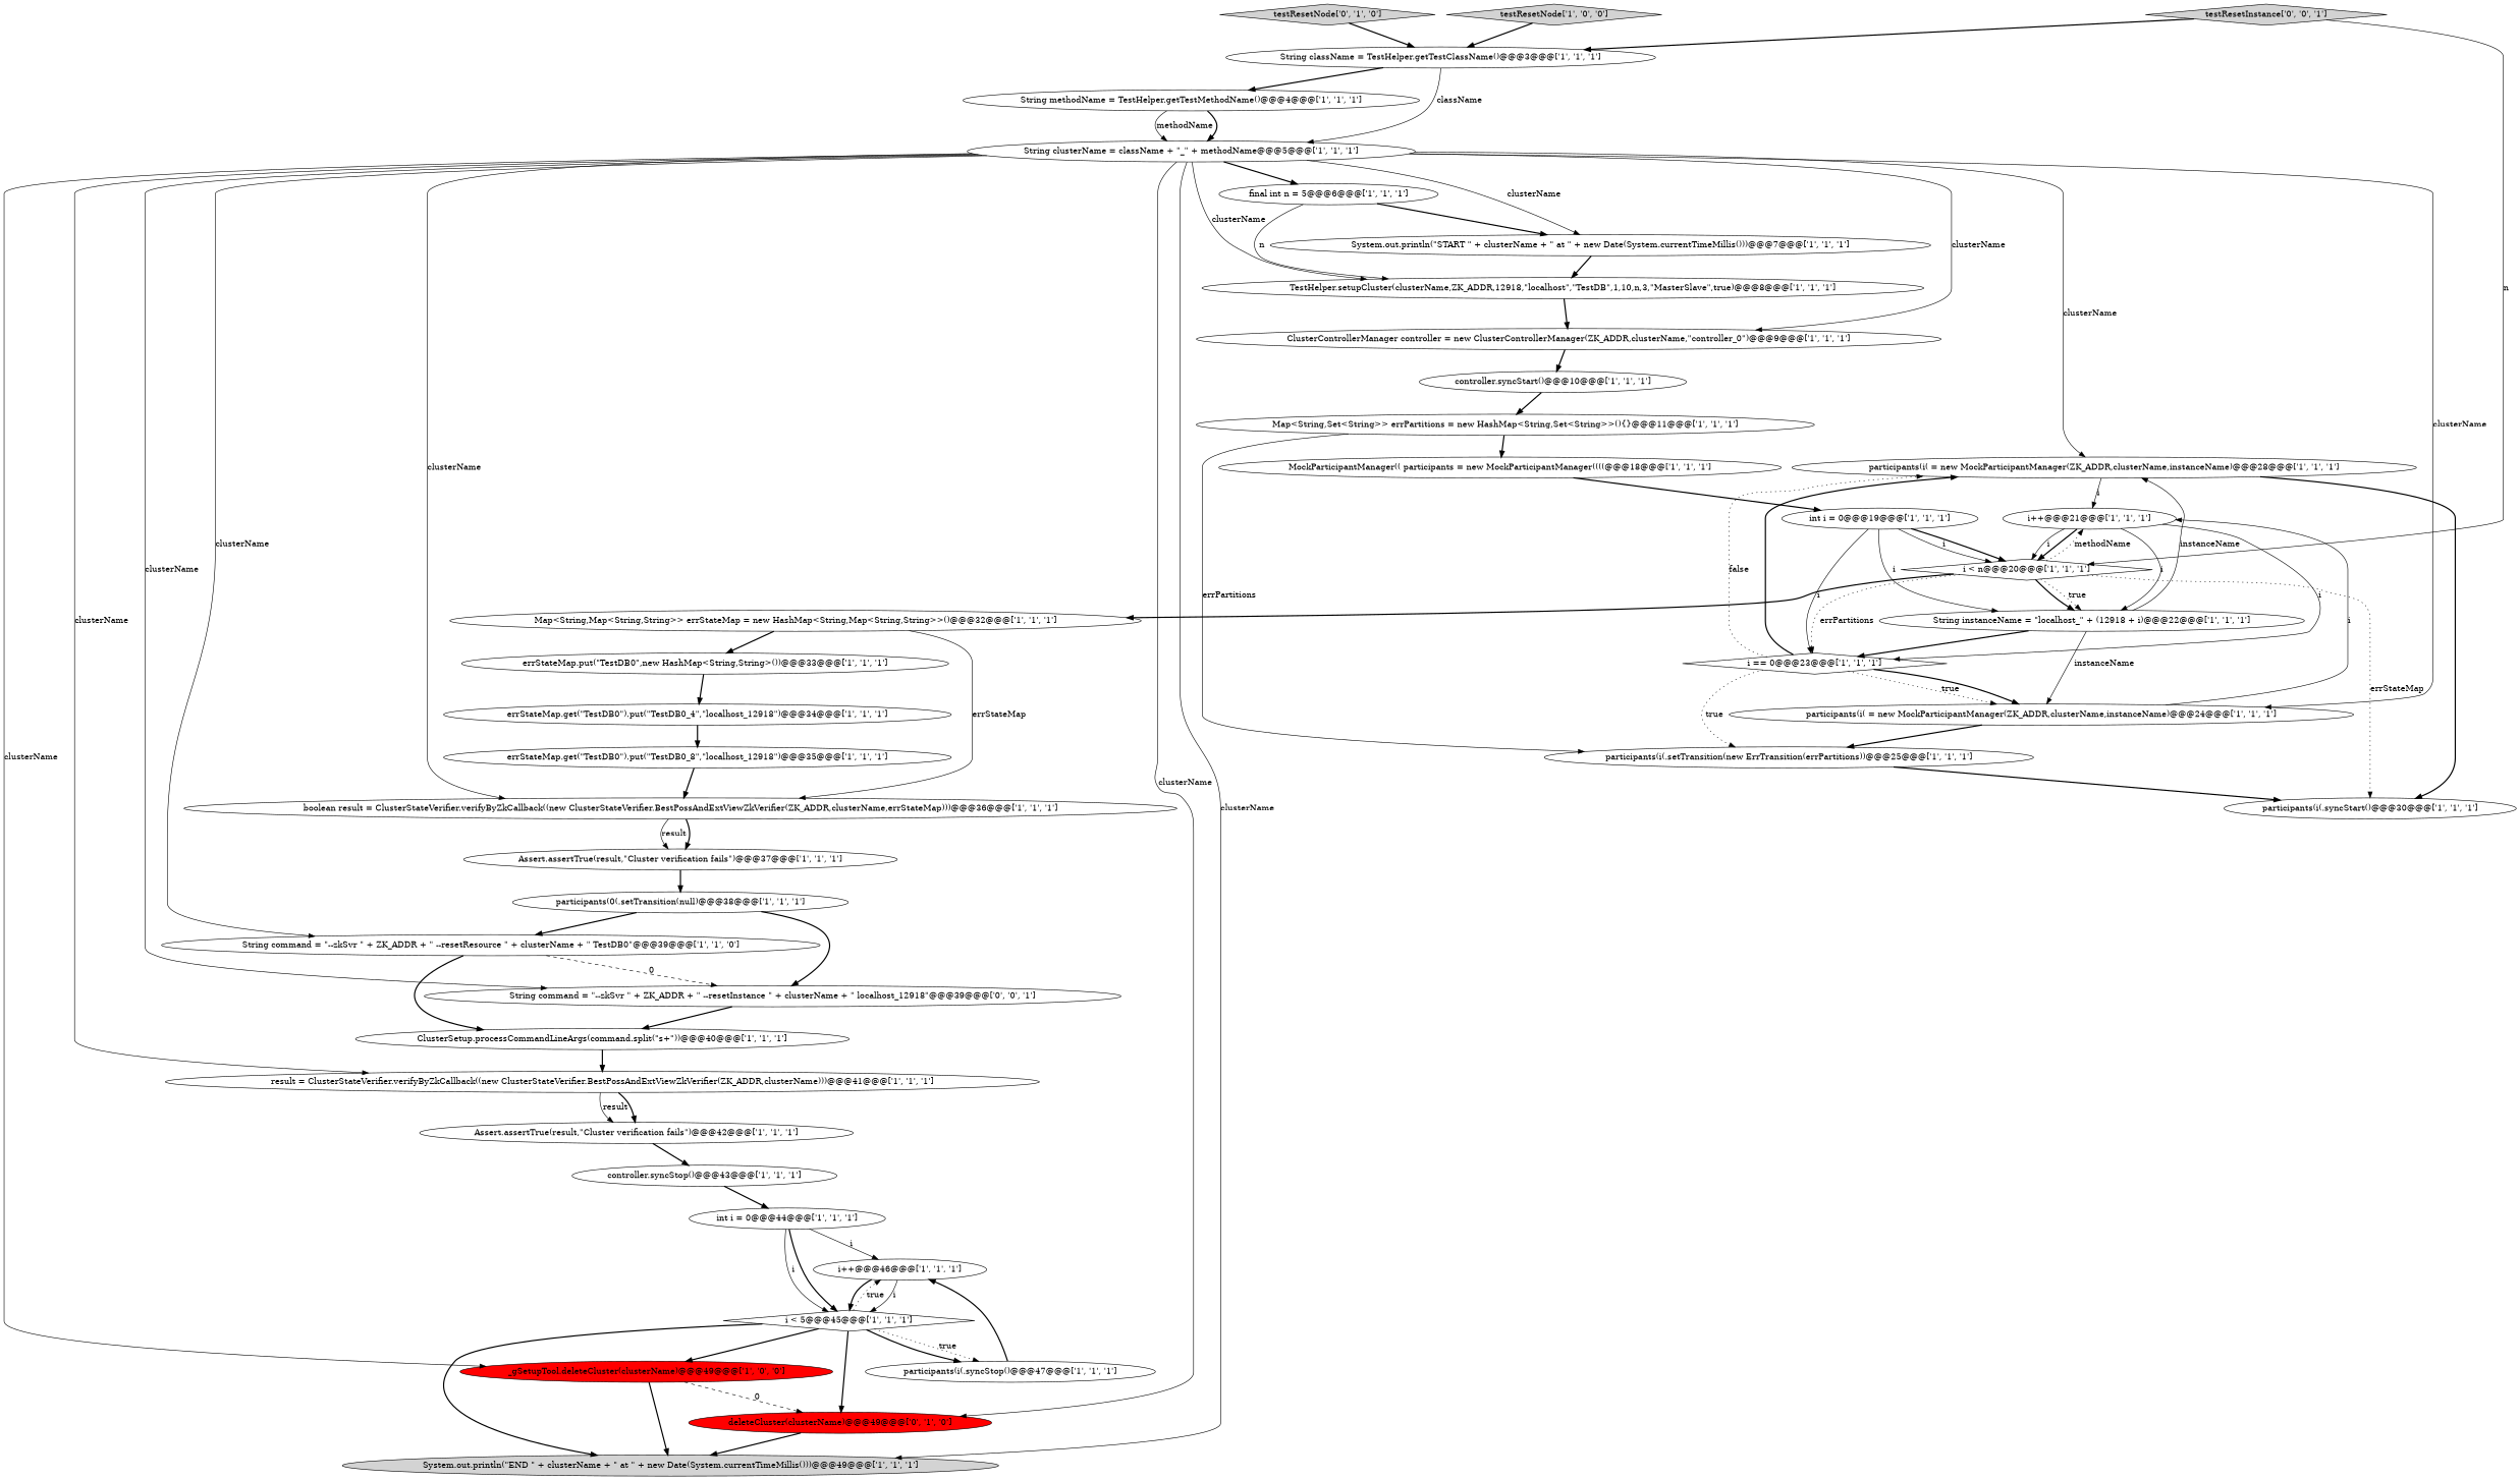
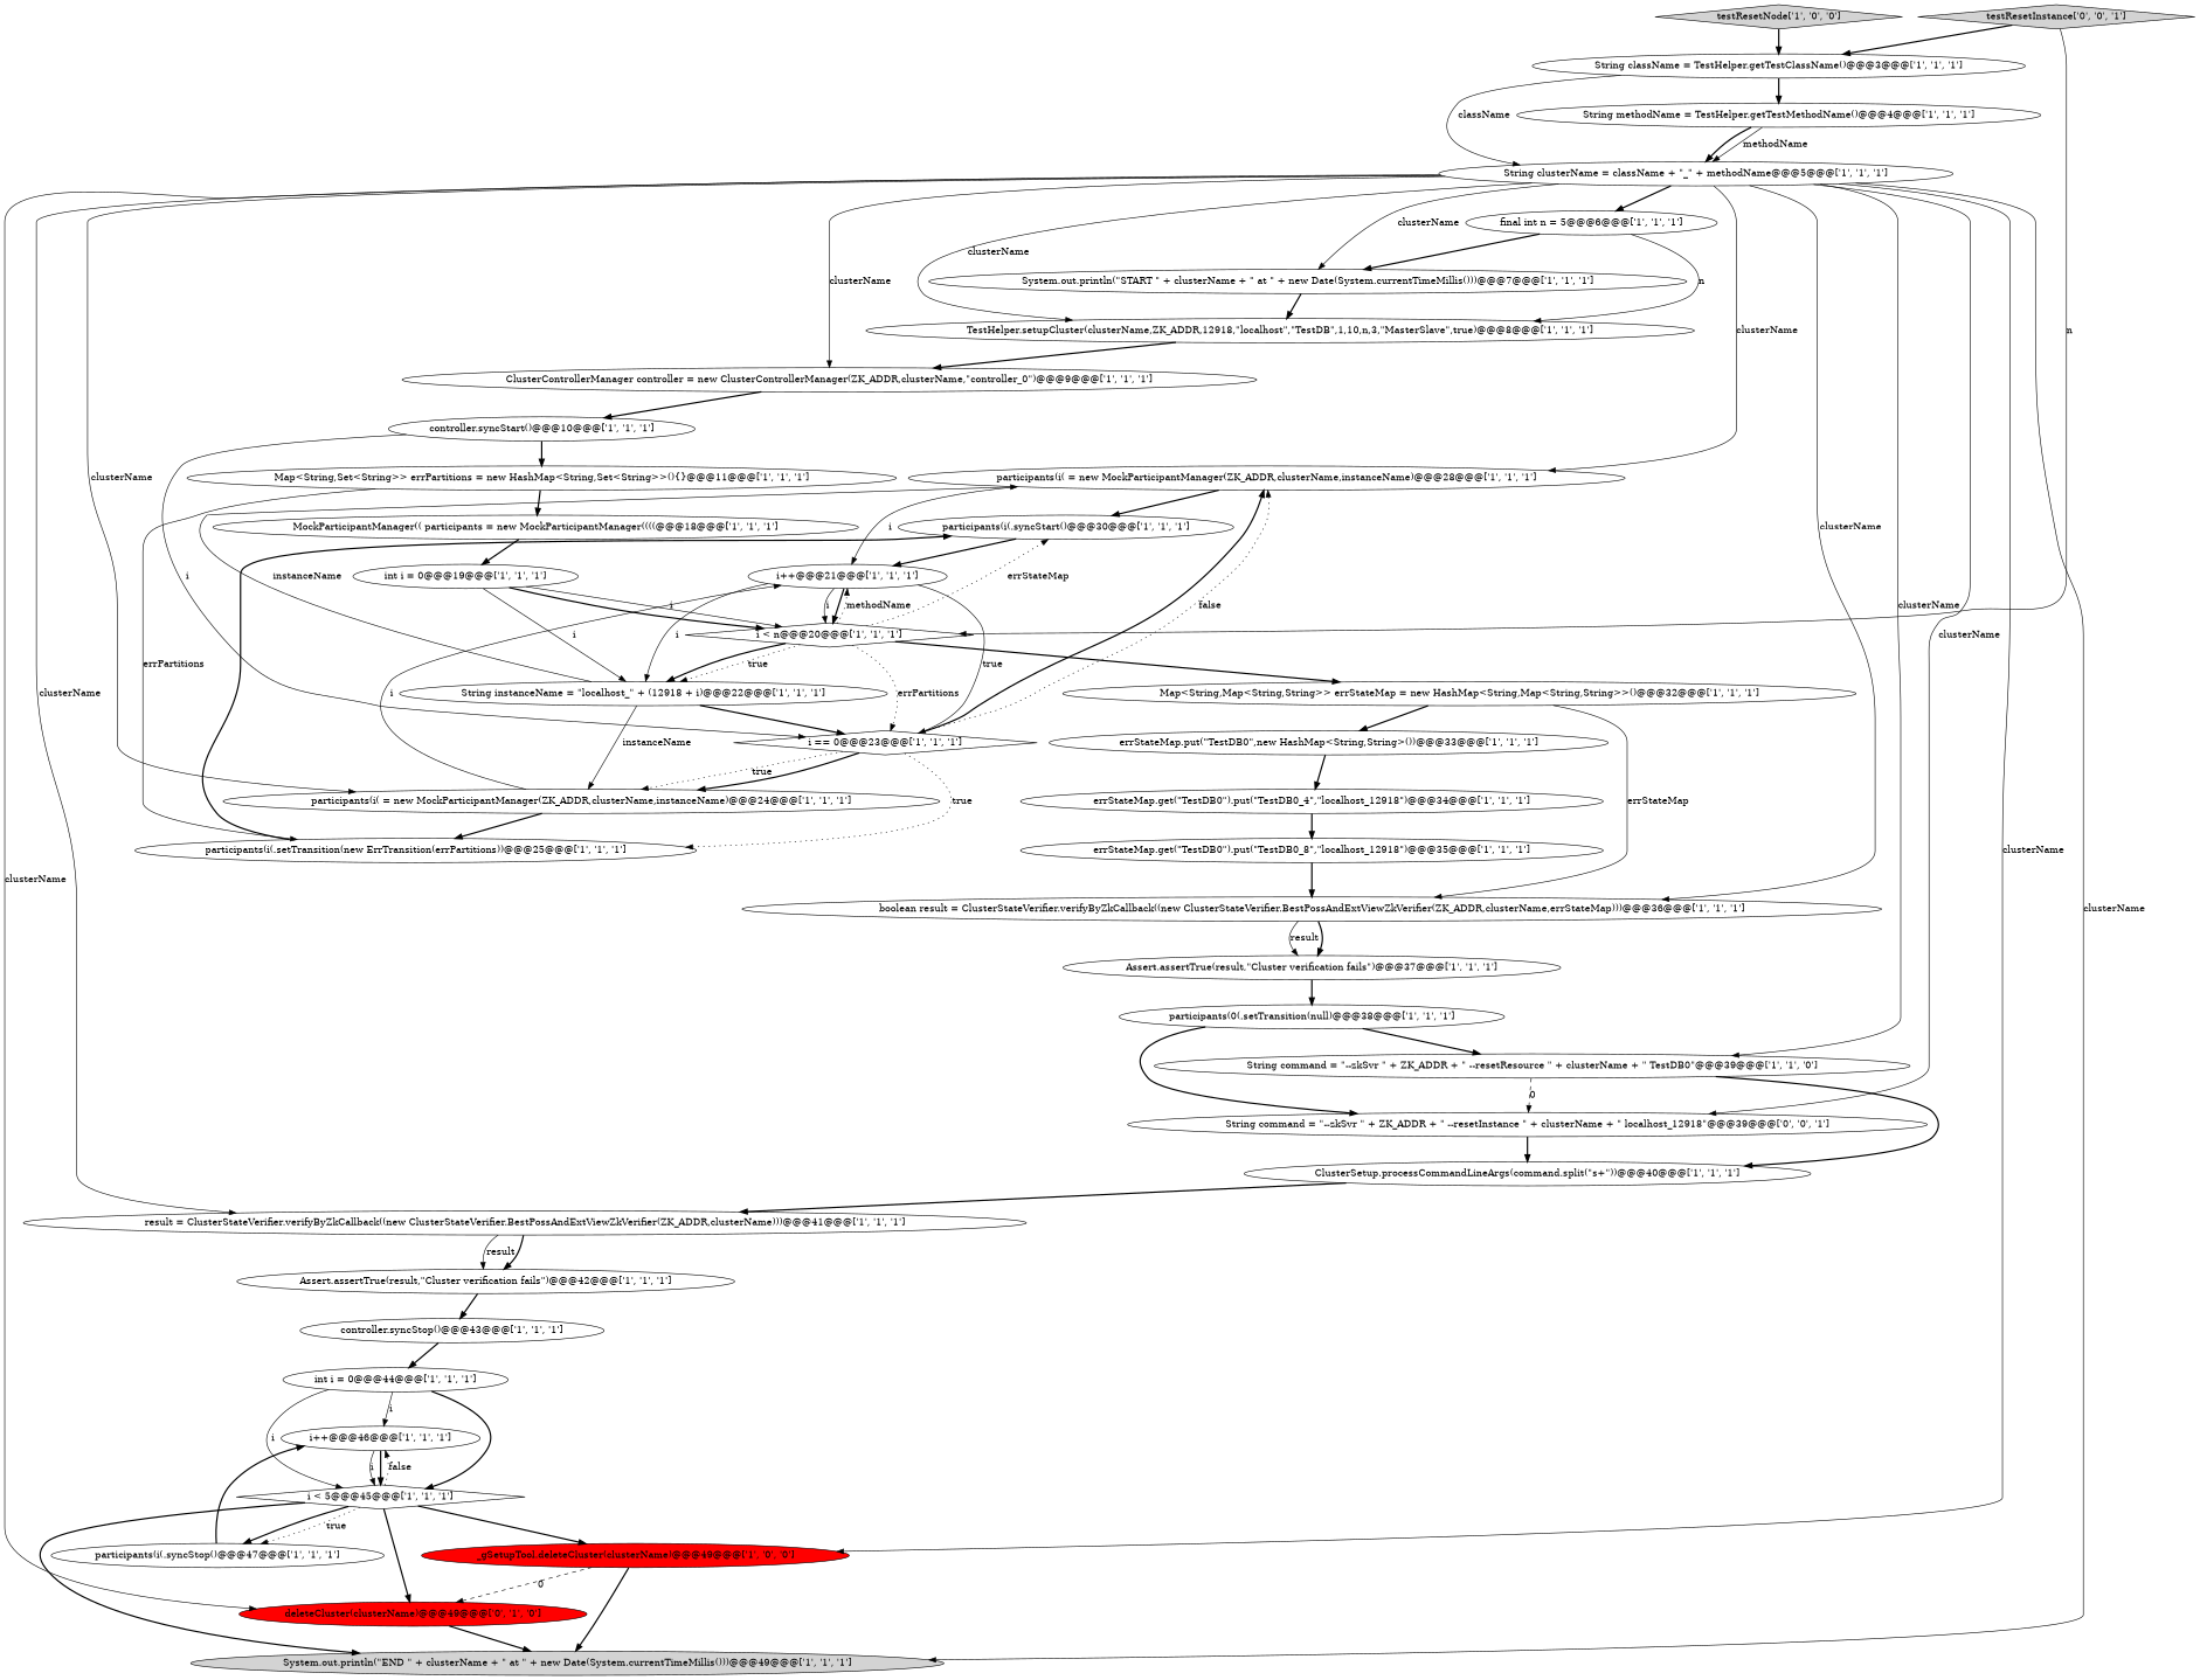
  digraph {
    node [fillcolor=white shape=ellipse style=filled]
    edge [style=bold]
    n1 [label="errStateMap.get(\"TestDB0\").put(\"TestDB0_8\",\"localhost_12918\")@@@35@@@['1', '1', '1']"]
    n2 [label="boolean result = ClusterStateVerifier.verifyByZkCallback((new ClusterStateVerifier.BestPossAndExtViewZkVerifier(ZK_ADDR,clusterName,errStateMap)))@@@36@@@['1', '1', '1']"]
    n3 [label="Assert.assertTrue(result,\"Cluster verification fails\")@@@37@@@['1', '1', '1']"]
-   n4 [fillcolor=lightgray label="testResetNode['0', '1', '0']" shape=diamond]
    n5 [label="String className = TestHelper.getTestClassName()@@@3@@@['1', '1', '1']"]
    n6 [label="String methodName = TestHelper.getTestMethodName()@@@4@@@['1', '1', '1']"]
    n7 [label="String clusterName = className + \"_\" + methodName@@@5@@@['1', '1', '1']"]
    n8 [label="participants(i(.syncStop()@@@47@@@['1', '1', '1']"]
    n9 [label="i++@@@46@@@['1', '1', '1']"]
    n10 [label="i < 5@@@45@@@['1', '1', '1']" shape=diamond]
    n11 [label="Assert.assertTrue(result,\"Cluster verification fails\")@@@42@@@['1', '1', '1']"]
    n12 [label="controller.syncStop()@@@43@@@['1', '1', '1']"]
    n13 [label="int i = 0@@@44@@@['1', '1', '1']"]
    n14 [label="participants(0(.setTransition(null)@@@38@@@['1', '1', '1']"]
    n15 [label="controller.syncStart()@@@10@@@['1', '1', '1']"]
    n16 [label="Map<String,Set<String>> errPartitions = new HashMap<String,Set<String>>(){}@@@11@@@['1', '1', '1']"]
    n17 [label="participants(i(.setTransition(new ErrTransition(errPartitions))@@@25@@@['1', '1', '1']"]
    n18 [label="MockParticipantManager(( participants = new MockParticipantManager((((@@@18@@@['1', '1', '1']"]
    n19 [label="errStateMap.get(\"TestDB0\").put(\"TestDB0_4\",\"localhost_12918\")@@@34@@@['1', '1', '1']"]
    n20 [fillcolor=red label="deleteCluster(clusterName)@@@49@@@['0', '1', '0']"]
    n21 [fillcolor=lightgray label="System.out.println(\"END \" + clusterName + \" at \" + new Date(System.currentTimeMillis()))@@@49@@@['1', '1', '1']"]
    n22 [fillcolor=red label="_gSetupTool.deleteCluster(clusterName)@@@49@@@['1', '0', '0']"]
    n23 [label="participants(i( = new MockParticipantManager(ZK_ADDR,clusterName,instanceName)@@@28@@@['1', '1', '1']"]
    n24 [label="participants(i(.syncStart()@@@30@@@['1', '1', '1']"]
    n25 [label="i++@@@21@@@['1', '1', '1']"]
    n26 [label="i == 0@@@23@@@['1', '1', '1']" shape=diamond]
    n27 [label="String instanceName = \"localhost_\" + (12918 + i)@@@22@@@['1', '1', '1']"]
    n28 [label="i < n@@@20@@@['1', '1', '1']" shape=diamond]
    n29 [label="participants(i( = new MockParticipantManager(ZK_ADDR,clusterName,instanceName)@@@24@@@['1', '1', '1']"]
    n30 [label="int i = 0@@@19@@@['1', '1', '1']"]
    n31 [label="String command = \"--zkSvr \" + ZK_ADDR + \" --resetInstance \" + clusterName + \" localhost_12918\"@@@39@@@['0', '0', '1']"]
    n32 [label="String command = \"--zkSvr \" + ZK_ADDR + \" --resetResource \" + clusterName + \" TestDB0\"@@@39@@@['1', '1', '0']"]
    n33 [label="ClusterSetup.processCommandLineArgs(command.split(\"\s+\"))@@@40@@@['1', '1', '1']"]
    n34 [label="System.out.println(\"START \" + clusterName + \" at \" + new Date(System.currentTimeMillis()))@@@7@@@['1', '1', '1']"]
    n35 [label="TestHelper.setupCluster(clusterName,ZK_ADDR,12918,\"localhost\",\"TestDB\",1,10,n,3,\"MasterSlave\",true)@@@8@@@['1', '1', '1']"]
    n36 [label="result = ClusterStateVerifier.verifyByZkCallback((new ClusterStateVerifier.BestPossAndExtViewZkVerifier(ZK_ADDR,clusterName)))@@@41@@@['1', '1', '1']"]
    n37 [label="final int n = 5@@@6@@@['1', '1', '1']"]
    n38 [label="ClusterControllerManager controller = new ClusterControllerManager(ZK_ADDR,clusterName,\"controller_0\")@@@9@@@['1', '1', '1']"]
    n39 [fillcolor=lightgray label="testResetNode['1', '0', '0']" shape=diamond]
    n40 [fillcolor=lightgray label="testResetInstance['0', '0', '1']" shape=diamond]
    n41 [label="Map<String,Map<String,String>> errStateMap = new HashMap<String,Map<String,String>>()@@@32@@@['1', '1', '1']"]
    n42 [label="errStateMap.put(\"TestDB0\",new HashMap<String,String>())@@@33@@@['1', '1', '1']"]
    n1 -> n2
    n2 -> n3
    n2 -> n3 [label=result style=solid]
    n3 -> n14
-   n4 -> n5
    n5 -> n6
    n5 -> n7 [label=className style=solid]
    n6 -> n7
    n6 -> n7 [label=methodName style=solid]
    n7 -> n2 [label=clusterName style=solid]
    n7 -> n20 [label=clusterName style=solid]
    n7 -> n21 [label=clusterName style=solid]
    n7 -> n22 [label=clusterName style=solid]
    n7 -> n23 [label=clusterName style=solid]
    n7 -> n29 [label=clusterName style=solid]
    n7 -> n31 [label=clusterName style=solid]
    n7 -> n32 [label=clusterName style=solid]
    n7 -> n34 [label=clusterName style=solid]
    n7 -> n35 [label=clusterName style=solid]
    n7 -> n36 [label=clusterName style=solid]
    n7 -> n37
    n7 -> n38 [label=clusterName style=solid]
    n8 -> n9
    n9 -> n10 [label=i style=solid]
    n9 -> n10
    n10 -> n8 [label=true style=dotted]
    n10 -> n8
-   n10 -> n9 [label=true style=dotted]
+   n10 -> n9 [label=false style=dotted]
    n10 -> n20
    n10 -> n21
    n10 -> n22
    n11 -> n12
    n12 -> n13
    n13 -> n9 [label=i style=solid]
    n13 -> n10
    n13 -> n10 [label=i style=solid]
    n14 -> n31
    n14 -> n32
    n15 -> n16
    n16 -> n17 [label=errPartitions style=solid]
    n16 -> n18
    n17 -> n24
    n18 -> n30
    n19 -> n1
    n20 -> n21
    n22 -> n20 [label=0 style=dashed]
    n22 -> n21
    n23 -> n24
    n23 -> n25 [label=i style=solid]
-   n25 -> n26 [label=i style=solid]
+   n24 -> n25
+   n25 -> n26 [label=true style=solid]
    n25 -> n27 [label=i style=solid]
    n25 -> n28 [label=i style=solid]
    n25 -> n28
    n26 -> n17 [label=true style=dotted]
    n26 -> n23
    n26 -> n23 [label=false style=dotted]
    n26 -> n29 [label=true style=dotted]
    n26 -> n29
    n27 -> n23 [label=instanceName style=solid]
    n27 -> n26
    n27 -> n29 [label=instanceName style=solid]
    n28 -> n24 [label=errStateMap style=dotted]
    n28 -> n25 [label=methodName style=dotted]
    n28 -> n26 [label=errPartitions style=dotted]
    n28 -> n27 [label=true style=dotted]
    n28 -> n27
    n28 -> n41
    n29 -> n17
    n29 -> n25 [label=i style=solid]
-   n30 -> n26 [label=i style=solid]
+   n15 -> n26 [label=i style=solid]
    n30 -> n27 [label=i style=solid]
    n30 -> n28 [label=i style=solid]
    n30 -> n28
    n31 -> n33
    n32 -> n31 [label=0 style=dashed]
    n32 -> n33
    n33 -> n36
    n34 -> n35
    n35 -> n38
    n36 -> n11 [label=result style=solid]
    n36 -> n11
    n37 -> n34
    n37 -> n35 [label=n style=solid]
    n38 -> n15
    n39 -> n5
    n40 -> n5
    n40 -> n28 [label=n style=solid]
    n41 -> n2 [label=errStateMap style=solid]
    n41 -> n42
    n42 -> n19
  }
